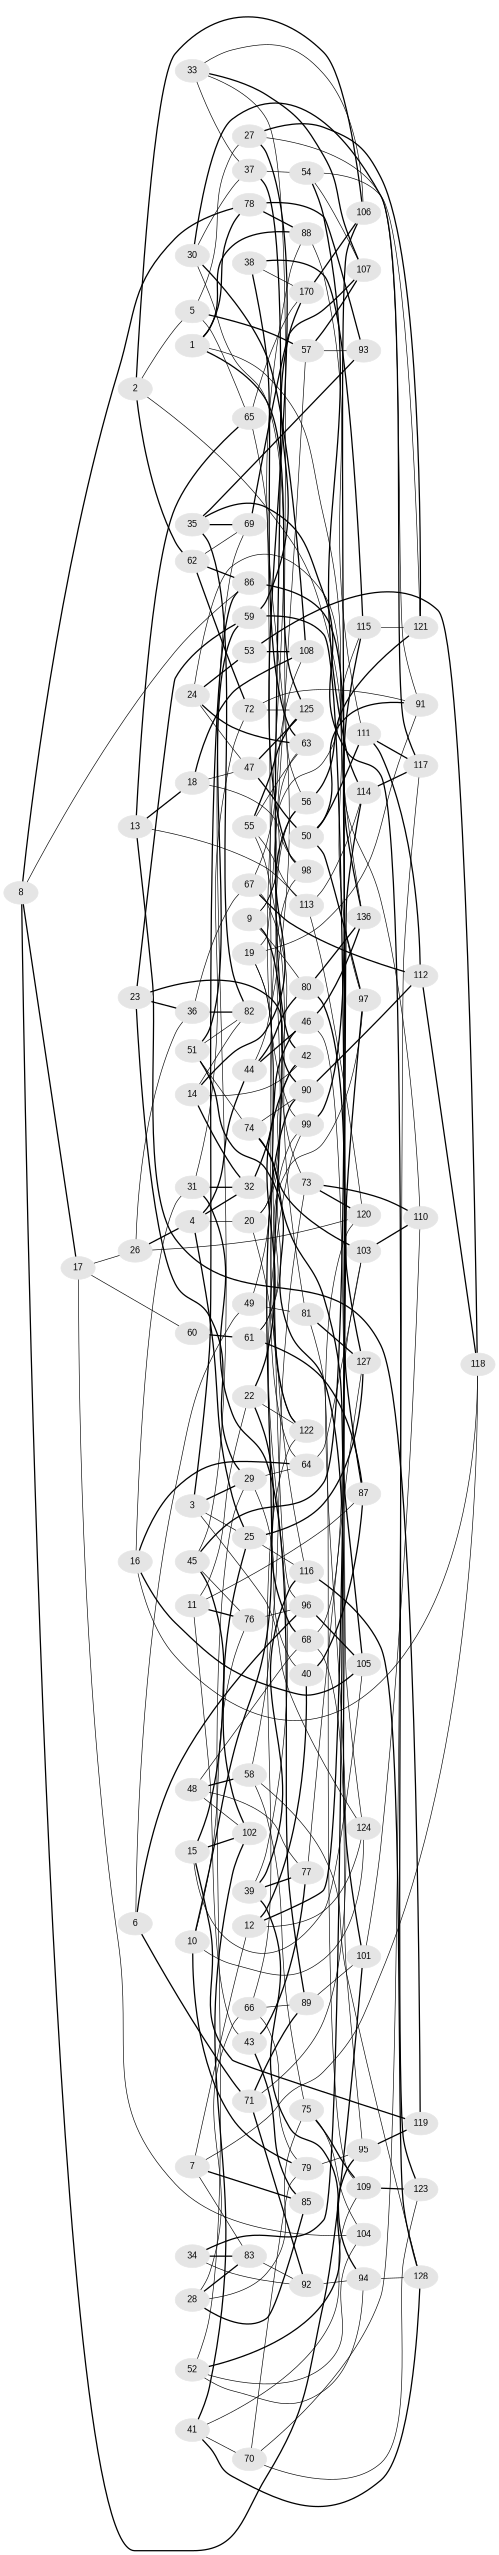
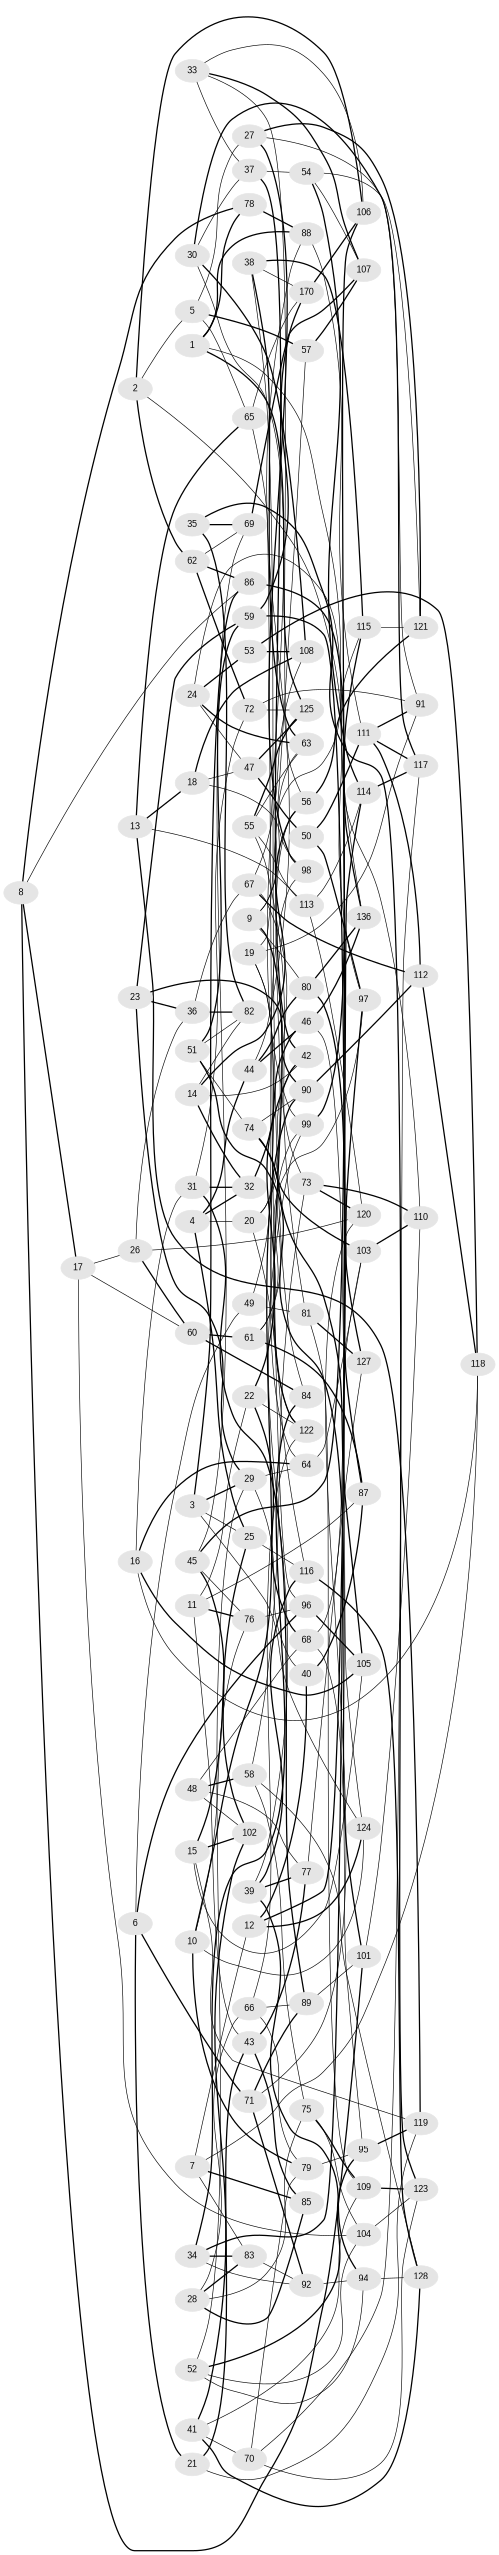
  graph {
    fontname="Liberation Sans"
    rankdir=LR
    node [color=gray90 fontname="Liberation Sans" style=filled]
    edge [fontname="Liberation Sans" style=bold]
    1
    78
    88
    125
    n5 [label=136]
-   93
    111
    2
    5
    62
    97
    106
    27
    57
    65
    86
    72
    69
    3
    25
    29
    124
    116
    127
    40
    64
    4
    20
    32
    44
    42
    56
    46
    80
    98
    91
    121
    107
    96
    n40 [label=170]
    6
+   21
    49
    71
    43
    119
    81
    120
    89
    92
    105
    7
    12
    83
    85
    118
    8
    17
    101
    26
    60
    104
    110
    9
    63
    115
    122
    87
    10
    76
    79
    90
    95
    112
    11
    22
    68
    77
    13
    18
    113
    47
    108
    114
    14
    82
    15
    102
    16
    31
    103
    36
+   84
    61
    123
    50
    19
    128
    23
    59
    67
    24
    53
    28
    66
    75
    109
    30
    37
    99
    117
    54
    33
    34
    94
    35
    73
    38
    39
    41
    70
    45
    48
    58
    51
    74
    52
    55
    1 -- 78
    1 -- 88
    1 -- 125
    1 -- n5 [style=solid]
    78 -- 88
-   78 -- 93
    88 -- 111 [style=solid]
    111 -- 112
    111 -- 117
    2 -- 5 [style=solid]
    2 -- 62
    2 -- 97 [style=solid]
    2 -- 106
    5 -- 27 [style=solid]
    5 -- 57
    5 -- 65 [style=solid]
    62 -- 86
    62 -- 72
    62 -- 69 [style=solid]
    27 -- 98
    27 -- 91 [style=solid]
    27 -- 121
-   57 -- 93 [style=solid]
    57 -- 107
    65 -- 96 [style=solid]
    65 -- n40 [style=solid]
    86 -- n5
    72 -- 125 [style=solid]
    72 -- 91 [style=solid]
    69 -- 107
    3 -- 86
    3 -- 25 [style=solid]
    3 -- 29
    3 -- 124 [style=solid]
    25 -- 116 [style=solid]
-   25 -- 127
    29 -- 40 [style=solid]
    29 -- 64 [style=solid]
    116 -- 128
    40 -- 87
    64 -- 103 [style=solid]
    4 -- 25
    4 -- 20 [style=solid]
    4 -- 32
    4 -- 44
    20 -- 116 [style=solid]
    20 -- 42 [style=solid]
    20 -- 56 [style=solid]
    32 -- 46
    44 -- 88 [style=solid]
    44 -- 46
    44 -- 80
    56 -- 121
    46 -- n5
    46 -- 124 [style=solid]
    80 -- n5
    80 -- 87
    96 -- 105
    n40 -- 106
    6 -- 96
+   6 -- 21
    6 -- 49 [style=solid]
    6 -- 71
+   21 -- 43
+   21 -- 119 [style=solid]
    49 -- 98 [style=solid]
    49 -- 81 [style=solid]
    71 -- 120 [style=solid]
    71 -- 89
    71 -- 92
    43 -- 85
    43 -- 77
    81 -- 127
    81 -- 109 [style=solid]
    89 -- 101 [style=solid]
    92 -- 94 [style=solid]
    7 -- 12 [style=solid]
    7 -- 83 [style=solid]
    7 -- 85
    7 -- 118 [style=solid]
    12 -- 97
-   12 -- 124 [style=solid]
+   12 -- 124
    12 -- 40
    83 -- 92 [style=solid]
    8 -- 78
    8 -- 86 [style=solid]
    8 -- 17
    8 -- 101
    17 -- 26 [style=solid]
    17 -- 60 [style=solid]
    17 -- 104 [style=solid]
    101 -- 110 [style=solid]
    26 -- 120 [style=solid]
-   26 -- 4
+   26 -- 60
    26 -- 36 [style=solid]
+   60 -- 84
    60 -- 61
+   104 -- 123 [style=solid]
    9 -- 80 [style=solid]
    9 -- 63 [style=solid]
    9 -- 115 [style=solid]
    9 -- 122
    115 -- 121 [style=solid]
    10 -- 124 [style=solid]
    10 -- 76 [style=solid]
    10 -- 79
    10 -- 90
    76 -- 96 [style=solid]
    79 -- 95 [style=solid]
    90 -- 112
    95 -- 119
    112 -- 118
    11 -- 43 [style=solid]
    11 -- 87 [style=solid]
    11 -- 76
    11 -- 22 [style=solid]
    22 -- 42
    22 -- 122 [style=solid]
    22 -- 68
    68 -- 95 [style=solid]
    68 -- 103 [style=solid]
    77 -- 127 [style=solid]
    13 -- 65
    13 -- 119
    13 -- 18
    13 -- 113 [style=solid]
    18 -- 98 [style=solid]
    18 -- 47 [style=solid]
    18 -- 108
    113 -- 120 [style=solid]
    113 -- 114 [style=solid]
    47 -- 125
    47 -- 50
    114 -- 117
    14 -- 32
    14 -- 42 [style=solid]
    14 -- 56
    14 -- 82 [style=solid]
    15 -- 25
-   15 -- 119
+   15 -- 119 [style=solid]
    15 -- 105 [style=solid]
    15 -- 102
    16 -- 64
    16 -- 105
    16 -- 118 [style=solid]
    16 -- 31 [style=solid]
    31 -- 72 [style=solid]
    31 -- 32
    31 -- 89
    103 -- 110
    36 -- 82
    36 -- 67 [style=solid]
    61 -- 97 [style=solid]
    61 -- 87
    61 -- 99 [style=solid]
    50 -- 111
    50 -- 97
-   50 -- 91
+   111 -- 91
    19 -- 57 [style=solid]
    19 -- 64 [style=solid]
    19 -- 91 [style=solid]
    19 -- 122 [style=solid]
    23 -- 29
    23 -- 90
    23 -- 36
    23 -- 59
    59 -- 127
    59 -- n40
    67 -- 112
    67 -- 108 [style=solid]
    67 -- 73 [style=solid]
    24 -- 110 [style=solid]
    24 -- 63
    24 -- 47 [style=solid]
    24 -- 53
    53 -- 118
    53 -- 108
    28 -- 83
    28 -- 85
    28 -- 66 [style=solid]
    28 -- 75 [style=solid]
    66 -- 89 [style=solid]
    66 -- 122 [style=solid]
    66 -- 79 [style=solid]
    75 -- 104 [style=solid]
    75 -- 109
    109 -- 123
    30 -- 108
    30 -- 37 [style=solid]
    30 -- 99 [style=solid]
    30 -- 117
    37 -- 42
    37 -- 54 [style=solid]
    99 -- 115
    54 -- 121 [style=solid]
    54 -- 107 [style=solid]
    54 -- 114
    33 -- 106 [style=solid]
    33 -- 56 [style=solid]
    33 -- 107
    33 -- 37 [style=solid]
    34 -- 92 [style=solid]
    34 -- 83
    34 -- 114
+   34 -- 84
    94 -- 128 [style=solid]
-   35 -- 93
    35 -- 69
    35 -- 82
    35 -- 123
    73 -- 120
    73 -- 110
    38 -- n40 [style=solid]
    38 -- 63
    38 -- 115
+   38 -- 84 [style=solid]
    39 -- 116
    39 -- 77
    39 -- 99 [style=solid]
    39 -- 94
    41 -- 102
    41 -- 128
    41 -- 109 [style=solid]
    41 -- 70 [style=solid]
    70 -- 79 [style=solid]
    70 -- 123 [style=solid]
    70 -- 117 [style=solid]
    45 -- 106
    45 -- 69 [style=solid]
    45 -- 76 [style=solid]
    45 -- 102
    48 -- 68 [style=solid]
    48 -- 77 [style=solid]
    48 -- 102 [style=solid]
    48 -- 58
    58 -- 128 [style=solid]
    58 -- 75 [style=solid]
    58 -- 73 [style=solid]
    51 -- 101
    51 -- 82 [style=solid]
    51 -- 59
    51 -- 74 [style=solid]
    74 -- 105
    74 -- 90 [style=solid]
    74 -- 103
    52 -- 29 [style=solid]
    52 -- 104 [style=solid]
    52 -- 95
    52 -- 94 [style=solid]
    55 -- 125
    55 -- 81 [style=solid]
    55 -- 63 [style=solid]
    55 -- 113 [style=solid]
  }
